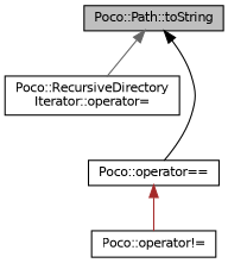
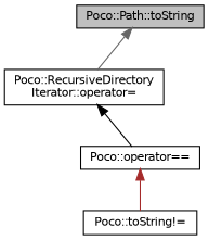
  digraph {
    rankdir=TB
    node [color=black fillcolor=white fontname=Helvetica fontsize=10 shape=record style=filled]
    edge [dir=back fontname=Helvetica fontsize=10 labelfontname=Helvetica labelfontsize=10 style=solid]
    n1 [fillcolor=grey75 fontcolor=black height=0.2 label="Poco::Path::toString" width=0.4]
    n2 [height=0.2 label="Poco::RecursiveDirectory\lIterator::operator=" width=0.4]
    n3 [height=0.2 label="Poco::operator==" width=0.4]
-   n4 [height=0.2 label="Poco::operator!=" width=0.4]
+   n4 [height=0.2 label="Poco::toString!=" width=0.4]
    n1 -> n2 [color=gray40]
-   n1 -> n3 [color=black]
+   n2 -> n3 [color=black]
    n3 -> n4 [color=brown]
  }
